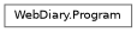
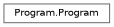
  digraph {
    rankdir=LR
    fontname="DejaVu Sans"
-   n1 [color=grey40 fillcolor=white fontname="DejaVu Sans" fontsize=10 height=0.2 label="WebDiary.Program" shape=box style=filled width=0.4]
+   n1 [color=grey40 fillcolor=white fontname="DejaVu Sans" fontsize=10 height=0.2 label="Program.Program" shape=box style=filled width=0.4]
  }
